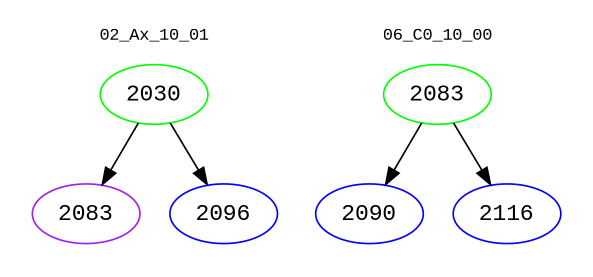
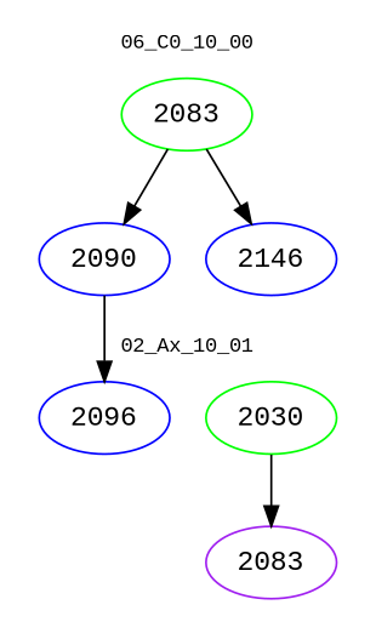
  digraph {
    fontname="Liberation Mono"
    node [color=blue fontname="Liberation Mono"]
    edge [color=black fontname="Liberation Mono"]
    n1 [color=green label=2030]
    n2 [color=purple label=2083]
    n3 [label=2096]
    n4 [color=green label=2083]
    n5 [label=2090]
-   n6 [label=2116]
+   n6 [label=2146]
    subgraph cluster_1 {
      color=white
      fontsize=10
      label="02_Ax_10_01"
      n1
      n2
      n3
    }
    subgraph cluster_2 {
      color=white
      fontsize=10
      label="06_C0_10_00"
      n4
      n5
      n6
    }
    n1 -> n2
-   n1 -> n3
+   n5 -> n3
    n4 -> n5
    n4 -> n6
  }
